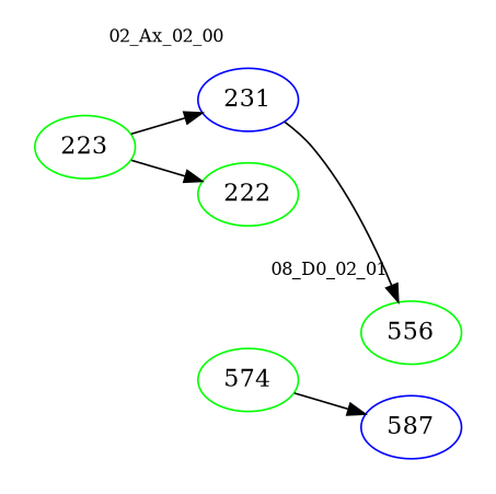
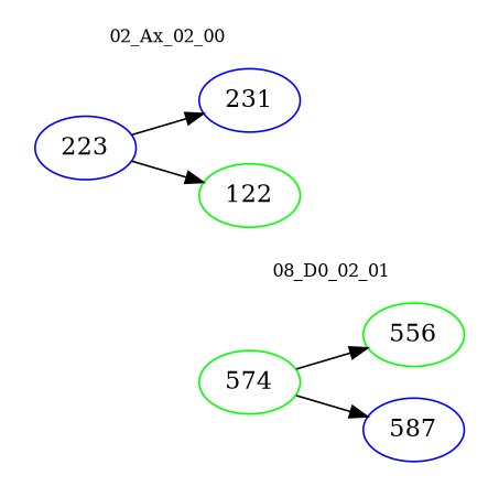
  digraph {
    rankdir=LR
    node [color=blue]
    edge [color=black]
-   n1 [color=green label=223]
-   n2 [color=green label=222]
+   n1 [label=223]
+   n2 [color=green label=122]
    n3 [label=231]
    n4 [color=green label=574]
    n5 [color=green label=556]
    n6 [label=587]
    subgraph cluster_1 {
      color=white
      fontsize=10
      label="02_Ax_02_00"
      n1
      n2
      n3
    }
    subgraph cluster_2 {
      color=white
      fontsize=10
      label="08_D0_02_01"
      n4
      n5
      n6
    }
    n1 -> n2
    n1 -> n3
-   n3 -> n5
+   n4 -> n5
    n4 -> n6
  }
